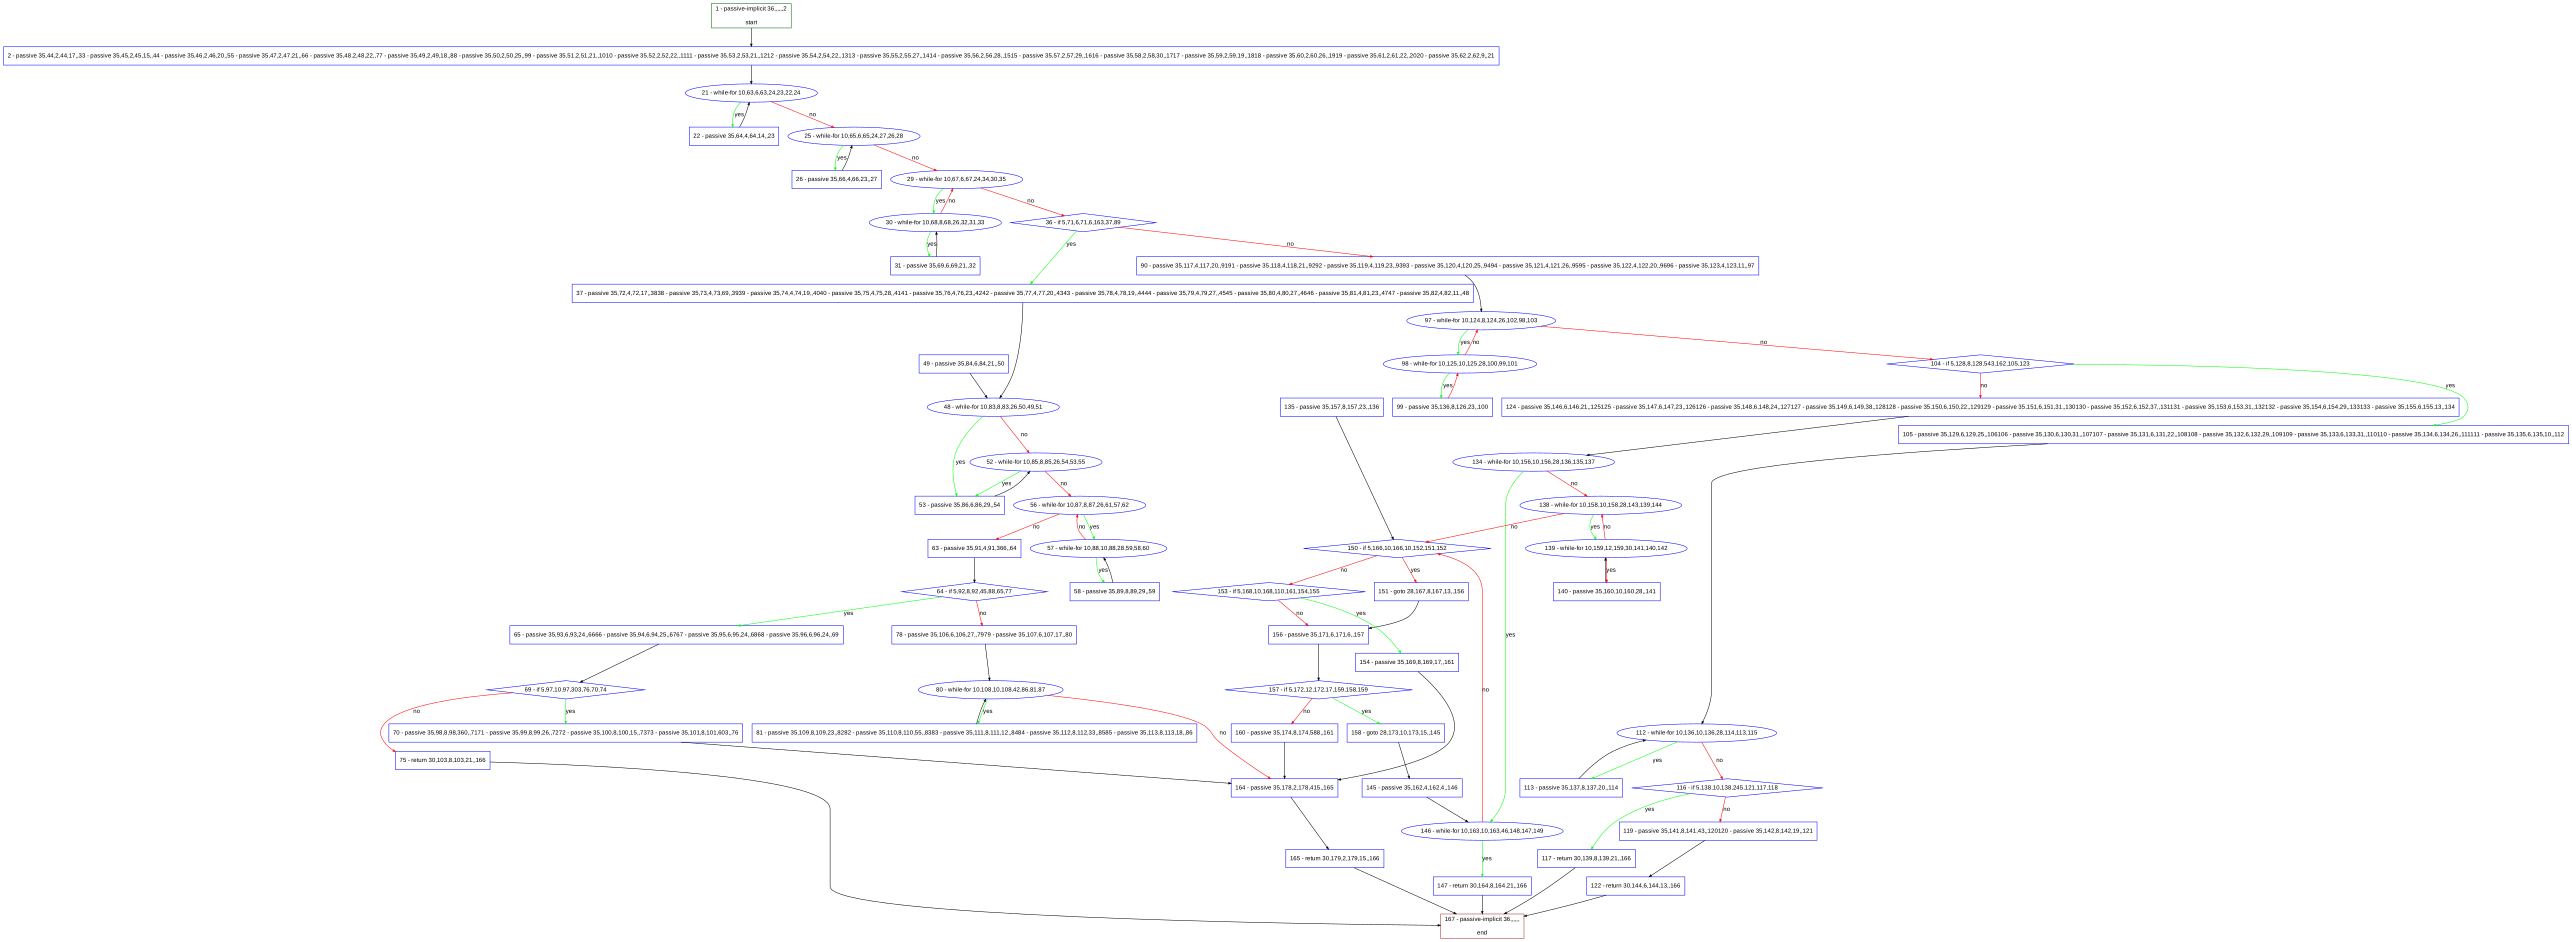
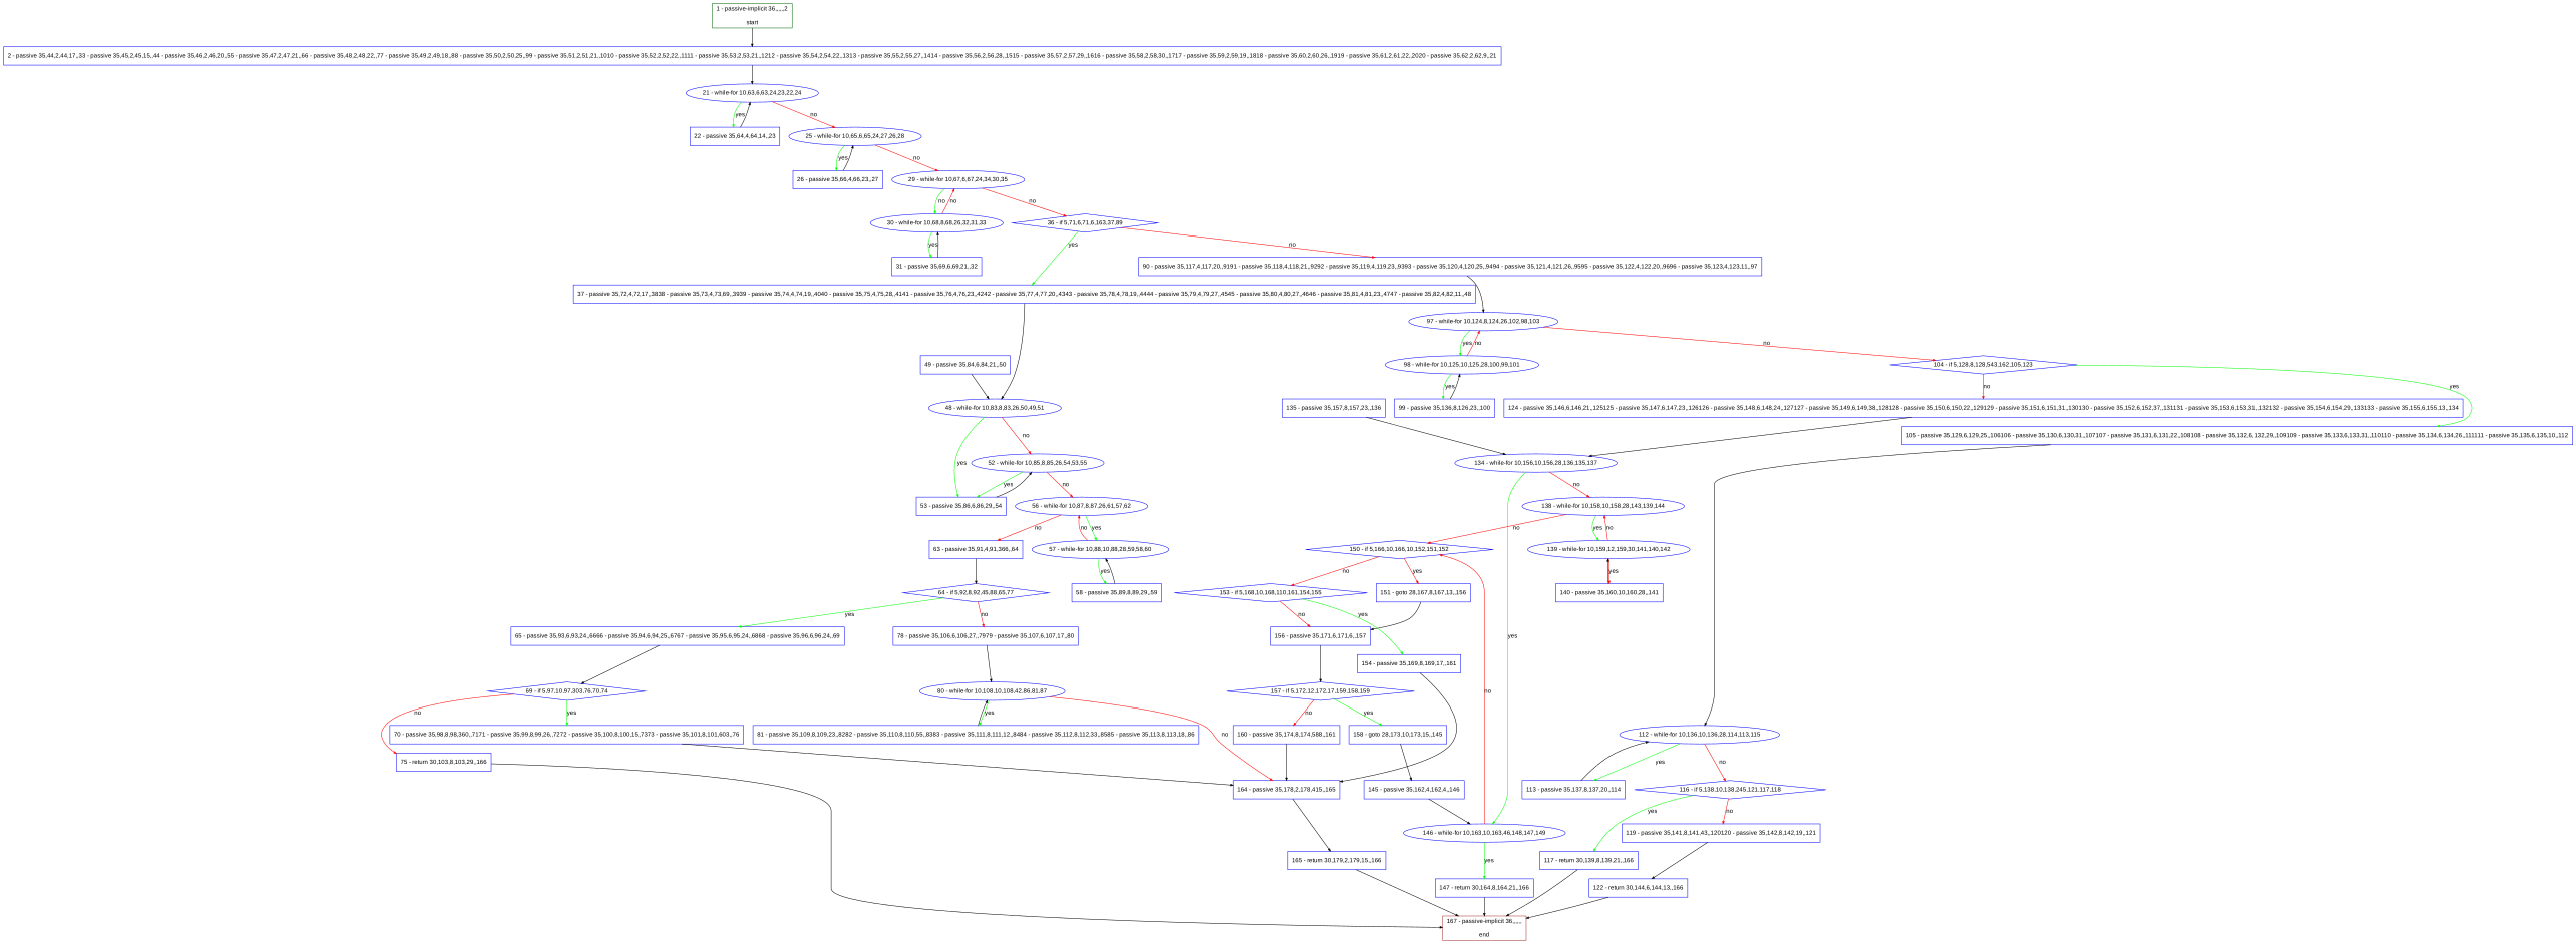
  digraph {
    bgcolor=white
    compound=true
    fillcolor="#FFFFCC"
    fontname=Arial
    fontsize=12
    pack=true
    packmode=clust
    style="rounded,filled"
    node [color="#0000ff" compound=true fillcolor="#ffffff" fixedsize=false fontname=Arial fontsize=12 node_initialized=no shape=box style=filled]
    edge [arrowhead=normal arrowsize=0.5 arrowtail=none color="#000000" compound=true dir=forward fontcolor=black fontname=Arial fontsize=12]
    n1 [label="2 - passive 35,44,2,44,17,,33 - passive 35,45,2,45,15,,44 - passive 35,46,2,46,20,,55 - passive 35,47,2,47,21,,66 - passive 35,48,2,48,22,,77 - passive 35,49,2,49,18,,88 - passive 35,50,2,50,25,,99 - passive 35,51,2,51,21,,1010 - passive 35,52,2,52,22,,1111 - passive 35,53,2,53,21,,1212 - passive 35,54,2,54,22,,1313 - passive 35,55,2,55,27,,1414 - passive 35,56,2,56,28,,1515 - passive 35,57,2,57,29,,1616 - passive 35,58,2,58,30,,1717 - passive 35,59,2,59,19,,1818 - passive 35,60,2,60,26,,1919 - passive 35,61,2,61,22,,2020 - passive 35,62,2,62,9,,21"]
    n2 [label="21 - while-for 10,63,6,63,24,23,22,24" shape=oval]
    n3 [label="22 - passive 35,64,4,64,14,,23"]
    n4 [label="25 - while-for 10,65,6,65,24,27,26,28" shape=oval]
    n5 [color="#006400" label="1 - passive-implicit 36,,,,,,2\n\nstart"]
    n6 [label="26 - passive 35,66,4,66,23,,27"]
    n7 [label="29 - while-for 10,67,6,67,24,34,30,35" shape=oval]
    n8 [label="30 - while-for 10,68,8,68,26,32,31,33" shape=oval]
    n9 [label="36 - if 5,71,6,71,6,163,37,89" shape=diamond]
    n10 [label="31 - passive 35,69,6,69,21,,32"]
    n11 [label="37 - passive 35,72,4,72,17,,3838 - passive 35,73,4,73,69,,3939 - passive 35,74,4,74,19,,4040 - passive 35,75,4,75,28,,4141 - passive 35,76,4,76,23,,4242 - passive 35,77,4,77,20,,4343 - passive 35,78,4,78,19,,4444 - passive 35,79,4,79,27,,4545 - passive 35,80,4,80,27,,4646 - passive 35,81,4,81,23,,4747 - passive 35,82,4,82,11,,48"]
    n12 [label="90 - passive 35,117,4,117,20,,9191 - passive 35,118,4,118,21,,9292 - passive 35,119,4,119,23,,9393 - passive 35,120,4,120,25,,9494 - passive 35,121,4,121,26,,9595 - passive 35,122,4,122,20,,9696 - passive 35,123,4,123,11,,97"]
    n13 [label="48 - while-for 10,83,8,83,26,50,49,51" shape=oval]
    n14 [label="97 - while-for 10,124,8,124,26,102,98,103" shape=oval]
    n15 [label="52 - while-for 10,85,8,85,26,54,53,55" shape=oval]
    n16 [label="53 - passive 35,86,6,86,29,,54"]
    n17 [label="98 - while-for 10,125,10,125,28,100,99,101" shape=oval]
    n18 [label="104 - if 5,128,8,128,543,162,105,123" shape=diamond]
    n19 [label="49 - passive 35,84,6,84,21,,50"]
    n20 [label="56 - while-for 10,87,8,87,26,61,57,62" shape=oval]
    n21 [label="57 - while-for 10,88,10,88,28,59,58,60" shape=oval]
    n22 [label="63 - passive 35,91,4,91,366,,64"]
    n23 [label="58 - passive 35,89,8,89,29,,59"]
    n24 [label="64 - if 5,92,8,92,45,88,65,77" shape=diamond]
    n25 [label="65 - passive 35,93,6,93,24,,6666 - passive 35,94,6,94,25,,6767 - passive 35,95,6,95,24,,6868 - passive 35,96,6,96,24,,69"]
    n26 [label="78 - passive 35,106,6,106,27,,7979 - passive 35,107,6,107,17,,80"]
    n27 [label="69 - if 5,97,10,97,303,76,70,74" shape=diamond]
    n28 [label="80 - while-for 10,108,10,108,42,86,81,87" shape=oval]
    n29 [label="70 - passive 35,98,8,98,360,,7171 - passive 35,99,8,99,26,,7272 - passive 35,100,8,100,15,,7373 - passive 35,101,8,101,603,,76"]
-   n30 [label="75 - return 30,103,8,103,21,,166"]
+   n30 [label="75 - return 30,103,8,103,29,,166"]
    n31 [label="164 - passive 35,178,2,178,415,,165"]
    n32 [label="81 - passive 35,109,8,109,23,,8282 - passive 35,110,8,110,55,,8383 - passive 35,111,8,111,12,,8484 - passive 35,112,8,112,33,,8585 - passive 35,113,8,113,18,,86"]
    n33 [color="#a52a2a" label="167 - passive-implicit 36,,,,,,\n\nend"]
    n34 [label="165 - return 30,179,2,179,15,,166"]
    n35 [label="99 - passive 35,136,8,126,23,,100"]
    n36 [label="105 - passive 35,129,6,129,25,,106106 - passive 35,130,6,130,31,,107107 - passive 35,131,6,131,22,,108108 - passive 35,132,6,132,29,,109109 - passive 35,133,6,133,31,,110110 - passive 35,134,6,134,26,,111111 - passive 35,135,6,135,10,,112"]
    n37 [label="124 - passive 35,146,6,146,21,,125125 - passive 35,147,6,147,23,,126126 - passive 35,148,6,148,24,,127127 - passive 35,149,6,149,38,,128128 - passive 35,150,6,150,22,,129129 - passive 35,151,6,151,31,,130130 - passive 35,152,6,152,37,,131131 - passive 35,153,6,153,31,,132132 - passive 35,154,6,154,29,,133133 - passive 35,155,6,155,13,,134"]
    n38 [label="112 - while-for 10,136,10,136,28,114,113,115" shape=oval]
    n39 [label="134 - while-for 10,156,10,156,28,136,135,137" shape=oval]
    n40 [label="113 - passive 35,137,8,137,20,,114"]
    n41 [label="116 - if 5,138,10,138,245,121,117,118" shape=diamond]
    n42 [label="138 - while-for 10,158,10,158,28,143,139,144" shape=oval]
    n43 [label="146 - while-for 10,163,10,163,46,148,147,149" shape=oval]
    n44 [label="117 - return 30,139,8,139,21,,166"]
    n45 [label="119 - passive 35,141,8,141,43,,120120 - passive 35,142,8,142,19,,121"]
    n46 [label="122 - return 30,144,6,144,13,,166"]
    n47 [label="135 - passive 35,157,8,157,23,,136"]
    n48 [label="139 - while-for 10,159,12,159,30,141,140,142" shape=oval]
    n49 [label="150 - if 5,166,10,166,10,152,151,152" shape=diamond]
    n50 [label="140 - passive 35,160,10,160,28,,141"]
    n51 [label="145 - passive 35,162,4,162,4,,146"]
    n52 [label="147 - return 30,164,8,164,21,,166"]
    n53 [label="151 - goto 28,167,8,167,13,,156"]
    n54 [label="153 - if 5,168,10,168,110,161,154,155" shape=diamond]
    n55 [label="156 - passive 35,171,6,171,6,,157"]
    n56 [label="154 - passive 35,169,8,169,17,,161"]
    n57 [label="157 - if 5,172,12,172,17,159,158,159" shape=diamond]
    n58 [label="158 - goto 28,173,10,173,15,,145"]
    n59 [label="160 - passive 35,174,8,174,588,,161"]
    n1 -> n2
    n2 -> n3 [color="#00ff00" label=yes]
    n2 -> n4 [color="#ff0000" label=no]
    n3 -> n2
    n4 -> n6 [color="#00ff00" label=yes]
    n4 -> n7 [color="#ff0000" label=no]
    n5 -> n1
    n6 -> n4
-   n7 -> n8 [color="#00ff00" label=yes]
+   n7 -> n8 [color="#00ff00" label=no]
    n7 -> n9 [color="#ff0000" label=no]
    n8 -> n7 [color="#ff0000" label=no]
    n8 -> n10 [color="#00ff00" label=yes]
    n9 -> n11 [color="#00ff00" label=yes]
    n9 -> n12 [color="#ff0000" label=no]
    n10 -> n8
    n11 -> n13
    n12 -> n14
    n13 -> n15 [color="#ff0000" label=no]
    n13 -> n16 [color="#00ff00" label=yes]
    n14 -> n17 [color="#00ff00" label=yes]
    n14 -> n18 [color="#ff0000" label=no]
    n15 -> n16 [color="#00ff00" label=yes]
    n15 -> n20 [color="#ff0000" label=no]
    n16 -> n15
    n17 -> n14 [color="#ff0000" label=no]
    n17 -> n35 [color="#00ff00" label=yes]
    n18 -> n36 [color="#00ff00" label=yes]
    n18 -> n37 [color="#ff0000" label=no]
    n19 -> n13
    n20 -> n21 [color="#00ff00" label=yes]
    n20 -> n22 [color="#ff0000" label=no]
    n21 -> n20 [color="#ff0000" label=no]
    n21 -> n23 [color="#00ff00" label=yes]
    n22 -> n24
    n23 -> n21
    n24 -> n25 [color="#00ff00" label=yes]
    n24 -> n26 [color="#ff0000" label=no]
    n25 -> n27
    n26 -> n28
    n27 -> n29 [color="#00ff00" label=yes]
    n27 -> n30 [color="#ff0000" label=no]
    n28 -> n31 [color="#ff0000" label=no]
    n28 -> n32 [color="#00ff00" label=yes]
    n29 -> n31
    n30 -> n33
    n31 -> n34
    n32 -> n28
    n34 -> n33
-   n35 -> n17 [color="#ff0000"]
+   n35 -> n17
    n36 -> n38
    n37 -> n39
    n38 -> n40 [color="#00ff00" label=yes]
    n38 -> n41 [color="#ff0000" label=no]
    n39 -> n42 [color="#ff0000" label=no]
    n39 -> n43 [color="#00ff00" label=yes]
    n40 -> n38
    n41 -> n44 [color="#00ff00" label=yes]
    n41 -> n45 [color="#ff0000" label=no]
    n42 -> n48 [color="#00ff00" label=yes]
    n42 -> n49 [color="#ff0000" label=no]
    n43 -> n49 [color="#ff0000" label=no]
    n43 -> n52 [color="#00ff00" label=yes]
    n44 -> n33
    n45 -> n46
    n46 -> n33
-   n47 -> n49
+   n47 -> n39
    n48 -> n42 [color="#ff0000" label=no]
    n48 -> n50 [color="#ff0000" label=yes]
    n49 -> n53 [color="#ff0000" label=yes]
    n49 -> n54 [color="#ff0000" label=no]
    n50 -> n48
    n51 -> n43
    n52 -> n33
    n53 -> n55
    n54 -> n55 [color="#ff0000" label=no]
    n54 -> n56 [color="#00ff00" label=yes]
    n55 -> n57
    n56 -> n31
    n57 -> n58 [color="#00ff00" label=yes]
    n57 -> n59 [color="#ff0000" label=no]
    n58 -> n51
    n59 -> n31
  }
